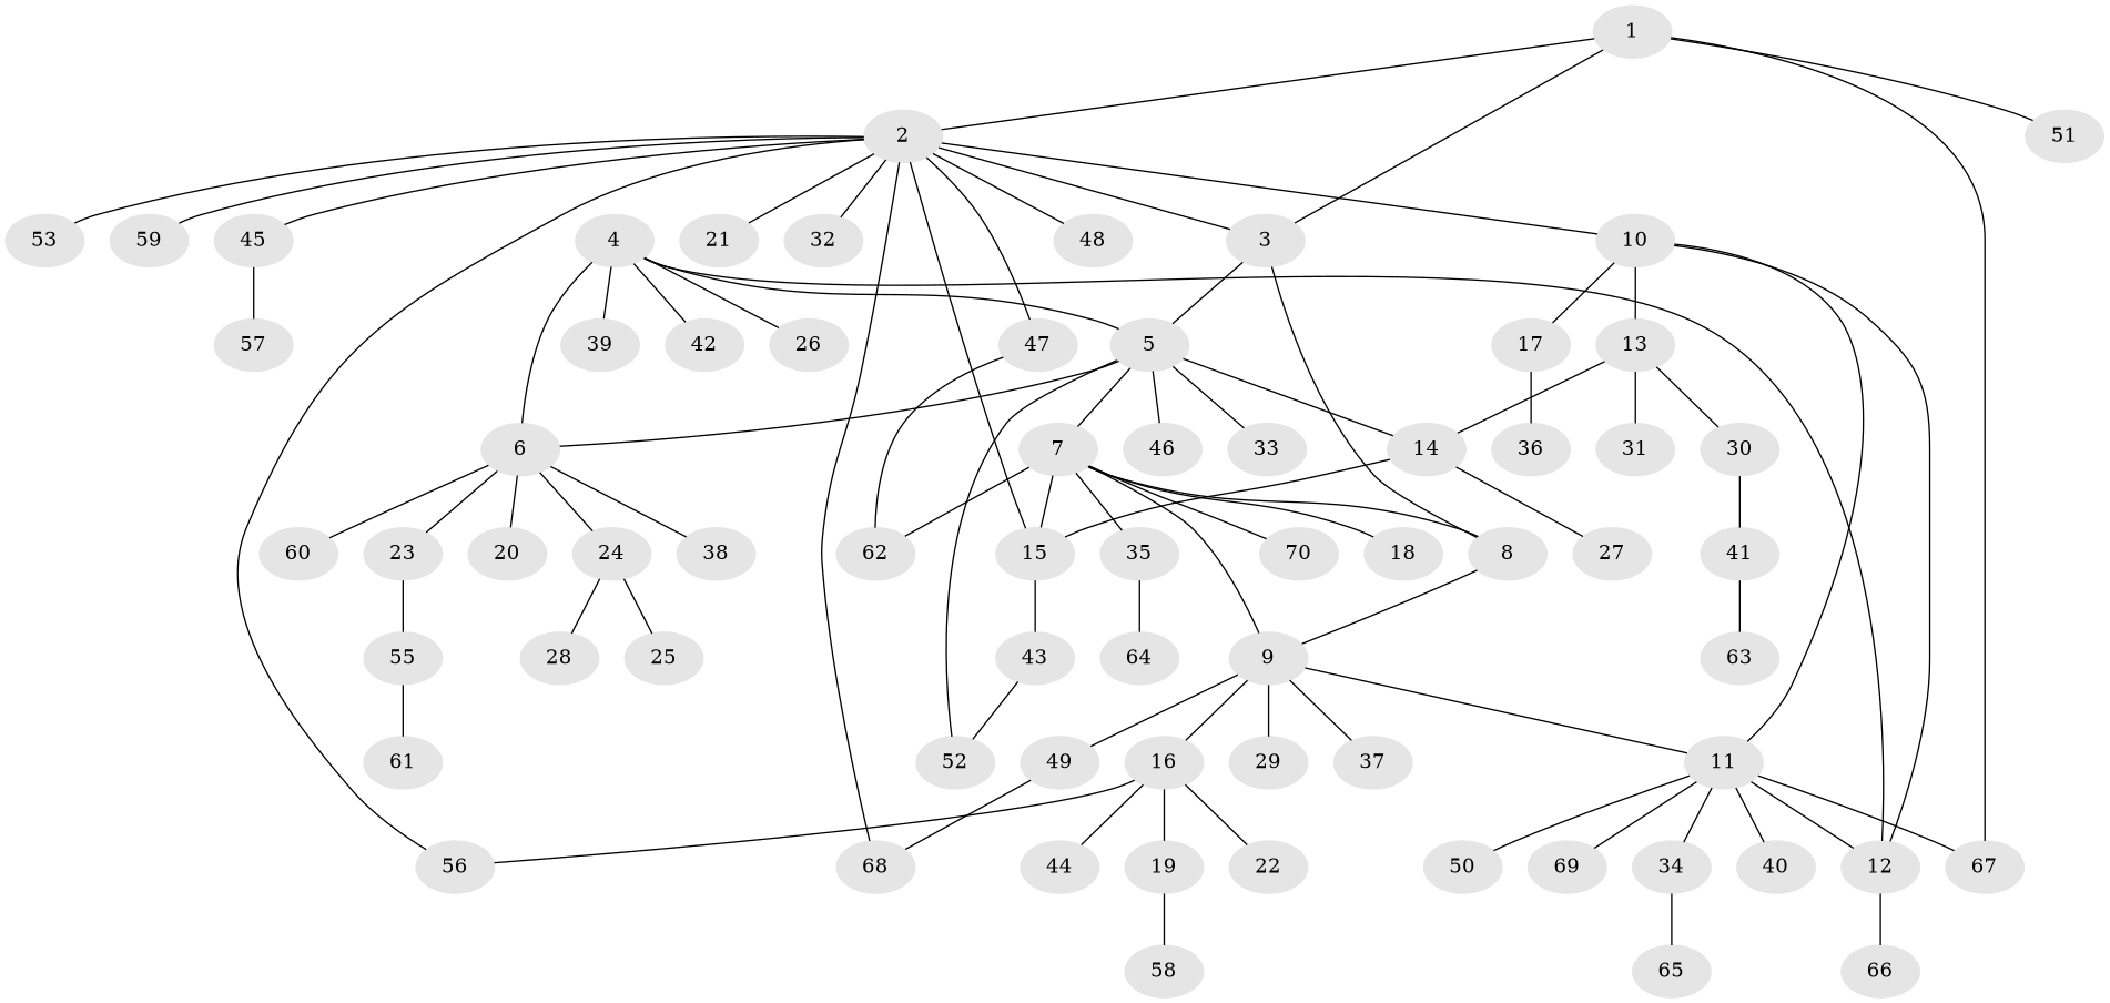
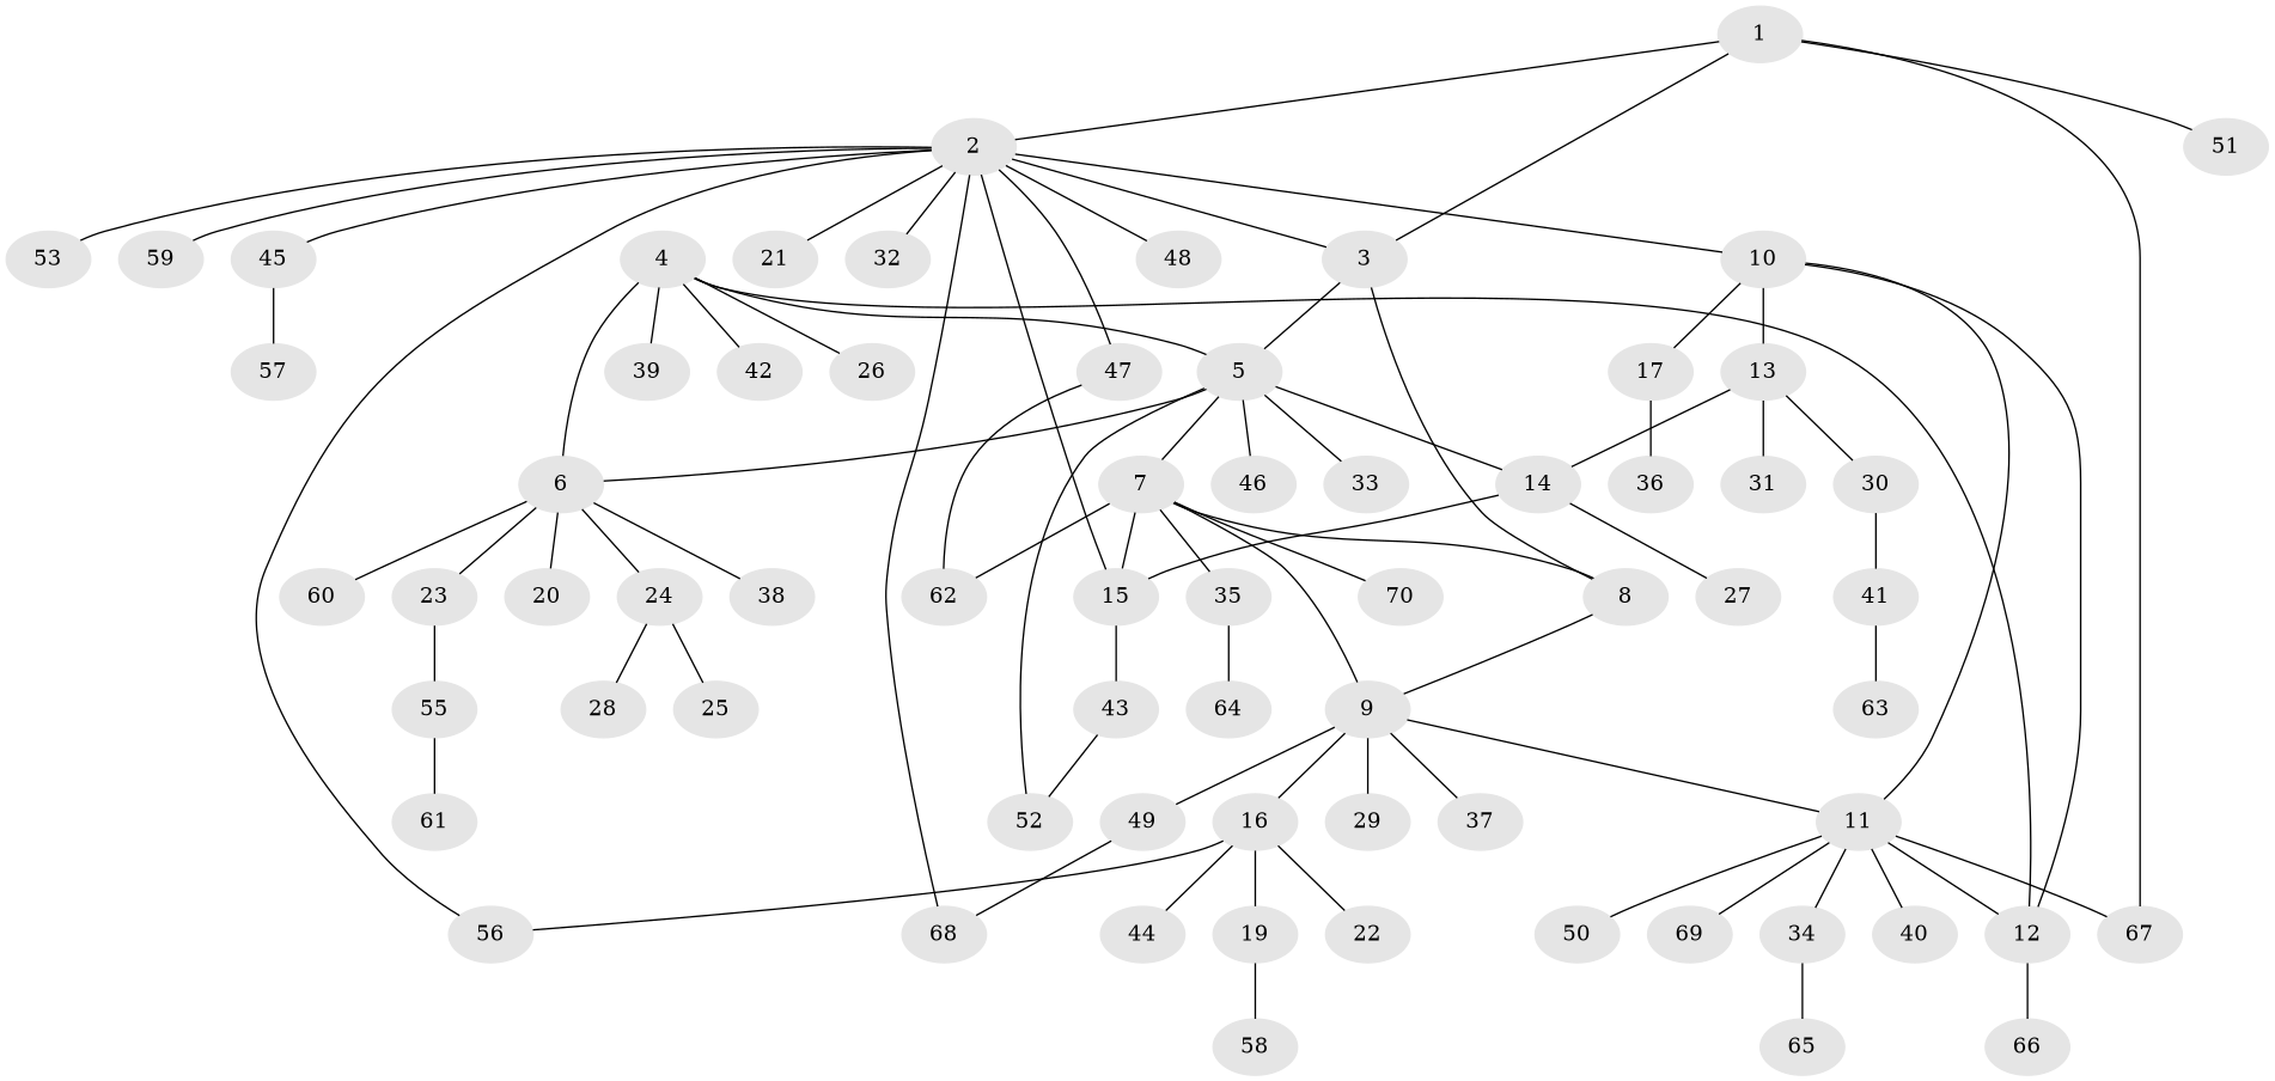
  graph {
    node [color=gray90 style=filled]
    1
    2
    3
    51
    67
    10
    15
    21
    32
    45
    47
    48
    53
    56
    59
    68
    5
    8
    12
    11
    13
    17
    43
    57
    62
    6
    7
    14
    33
    46
    52
    9
    4
    26
    39
    42
    20
    23
    24
    38
    60
    66
-   18
    35
    70
    27
    55
    25
    28
    16
    29
    37
    49
    64
    34
    40
    50
    69
    19
    22
    44
    30
    31
    36
    65
    41
    58
    61
    63
    1 -- 2
    1 -- 3
    1 -- 51
    1 -- 67
    2 -- 3
    2 -- 10
    2 -- 15
    2 -- 21
    2 -- 32
    2 -- 45
    2 -- 47
    2 -- 48
    2 -- 53
    2 -- 56
    2 -- 59
    2 -- 68
    3 -- 5
    3 -- 8
    10 -- 12
    10 -- 11
    10 -- 13
    10 -- 17
    15 -- 43
    45 -- 57
    47 -- 62
    5 -- 6
    5 -- 7
    5 -- 14
    5 -- 33
    5 -- 46
    5 -- 52
    8 -- 9
    12 -- 66
    11 -- 67
    11 -- 12
    11 -- 34
    11 -- 40
    11 -- 50
    11 -- 69
    13 -- 14
    13 -- 30
    13 -- 31
    17 -- 36
    43 -- 52
    6 -- 20
    6 -- 23
    6 -- 24
    6 -- 38
    6 -- 60
    7 -- 15
    7 -- 8
    7 -- 62
    7 -- 9
-   7 -- 18
    7 -- 35
    7 -- 70
    14 -- 15
    14 -- 27
    9 -- 11
    9 -- 16
    9 -- 29
    9 -- 37
    9 -- 49
    4 -- 5
    4 -- 12
    4 -- 6
    4 -- 26
    4 -- 39
    4 -- 42
    23 -- 55
    24 -- 25
    24 -- 28
    35 -- 64
    55 -- 61
    16 -- 56
    16 -- 19
    16 -- 22
    16 -- 44
    49 -- 68
    34 -- 65
    19 -- 58
    30 -- 41
    41 -- 63
  }
